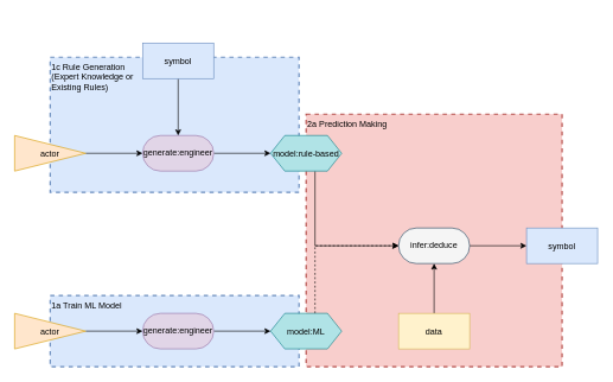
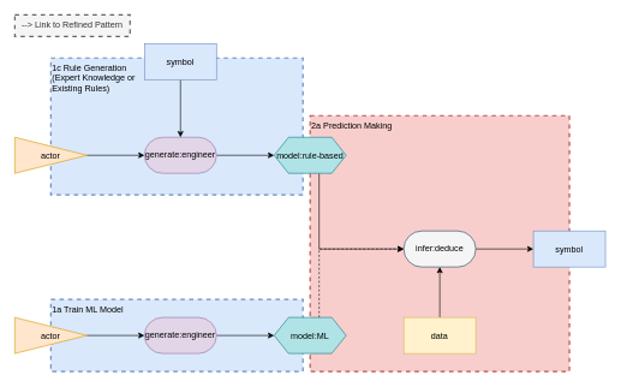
  <mxCell id="0" />
  <mxCell id="1" parent="0" />
  <mxCell id="2" value="2a Prediction Making" style="text;html=1;align=left;verticalAlign=top;whiteSpace=wrap;rounded=0;dashed=1;fillColor=#f8cecc;strokeColor=#b85450;strokeWidth=2;" name="text" vertex="1" parent="1"><mxGeometry x="430" y="160" width="360" height="355" as="geometry" /></mxCell>
  <mxCell id="3" value="1a Train ML Model" style="text;html=1;align=left;verticalAlign=top;whiteSpace=wrap;rounded=0;dashed=1;fillColor=#dae8fc;strokeColor=#6c8ebf;strokeWidth=2;" name="text" vertex="1" parent="1"><mxGeometry x="70" y="415" width="350" height="100" as="geometry" /></mxCell>
  <mxCell id="4" value="&lt;div&gt;1c Rule Generation&lt;/div&gt;&lt;div&gt;(Expert Knowledge or&lt;/div&gt;&lt;div&gt;Existing Rules)&lt;/div&gt;" style="text;html=1;align=left;verticalAlign=top;whiteSpace=wrap;rounded=0;dashed=1;fillColor=#dae8fc;strokeColor=#6c8ebf;strokeWidth=2;" name="text" vertex="1" parent="1"><mxGeometry x="70" y="80" width="350" height="190" as="geometry" /></mxCell>
  <mxCell id="5" style="edgeStyle=orthogonalEdgeStyle;rounded=0;orthogonalLoop=1;jettySize=auto;html=1;exitX=1;exitY=0.5;exitDx=0;exitDy=0;entryX=0;entryY=0.5;entryDx=0;entryDy=0;" edge="1" source="6" target="8" parent="1"><mxGeometry relative="1" as="geometry" /></mxCell>
  <mxCell id="6" value="actor" style="triangle;fillColor=#ffe6cc;strokeColor=#d79b00;" name="actor" vertex="1" parent="1"><mxGeometry x="20" y="190" width="100" height="50" as="geometry" /></mxCell>
  <mxCell id="7" style="edgeStyle=orthogonalEdgeStyle;rounded=0;orthogonalLoop=1;jettySize=auto;html=1;exitX=1;exitY=0.5;exitDx=0;exitDy=0;entryX=0;entryY=0.5;entryDx=0;entryDy=0;" edge="1" parent="1" source="8" target="10"><mxGeometry relative="1" as="geometry" /></mxCell>
  <mxCell id="8" value="generate:engineer" style="rounded=1;whiteSpace=wrap;html=1;arcSize=50;fillColor=#e1d5e7;strokeColor=#9673a6;" name="generate:engineer" vertex="1" parent="1"><mxGeometry x="200" y="190" width="100" height="50" as="geometry" /></mxCell>
  <mxCell id="9" style="edgeStyle=orthogonalEdgeStyle;rounded=0;orthogonalLoop=1;jettySize=auto;html=1;exitX=0.625;exitY=1;exitDx=0;exitDy=0;entryX=0;entryY=0.5;entryDx=0;entryDy=0;" edge="1" parent="1" source="10" target="20"><mxGeometry relative="1" as="geometry" /></mxCell>
  <mxCell id="10" value="model:rule-based" style="shape=hexagon;perimeter=hexagonPerimeter2;fillColor=#b0e3e6;strokeColor=#0e8088;size=0.2;" name="model" vertex="1" parent="1"><mxGeometry x="380" y="190" width="100" height="50" as="geometry" /></mxCell>
  <mxCell id="11" style="edgeStyle=orthogonalEdgeStyle;rounded=0;orthogonalLoop=1;jettySize=auto;html=1;exitX=0.5;exitY=1;exitDx=0;exitDy=0;entryX=0.5;entryY=0;entryDx=0;entryDy=0;" edge="1" parent="1" source="12" target="8"><mxGeometry relative="1" as="geometry" /></mxCell>
  <mxCell id="12" value="symbol" style="rectangle;fillColor=#dae8fc;strokeColor=#6c8ebf;" name="symbol" vertex="1" parent="1"><mxGeometry x="200" y="60" width="100" height="50" as="geometry" /></mxCell>
  <mxCell id="13" style="edgeStyle=orthogonalEdgeStyle;rounded=0;orthogonalLoop=1;jettySize=auto;html=1;exitX=1;exitY=0.5;exitDx=0;exitDy=0;entryX=0;entryY=0.5;entryDx=0;entryDy=0;" edge="1" parent="1" source="14" target="16"><mxGeometry relative="1" as="geometry" /></mxCell>
  <mxCell id="14" value="actor" style="triangle;fillColor=#ffe6cc;strokeColor=#d79b00;" name="actor" vertex="1" parent="1"><mxGeometry x="20" y="440" width="100" height="50" as="geometry" /></mxCell>
  <mxCell id="15" style="edgeStyle=orthogonalEdgeStyle;rounded=0;orthogonalLoop=1;jettySize=auto;html=1;exitX=1;exitY=0.5;exitDx=0;exitDy=0;entryX=0;entryY=0.5;entryDx=0;entryDy=0;" edge="1" parent="1" source="16" target="18"><mxGeometry relative="1" as="geometry" /></mxCell>
  <mxCell id="16" value="generate:engineer" style="rounded=1;whiteSpace=wrap;html=1;arcSize=50;fillColor=#e1d5e7;strokeColor=#9673a6;" name="generate:engineer" vertex="1" parent="1"><mxGeometry x="200" y="440" width="100" height="50" as="geometry" /></mxCell>
  <mxCell id="17" style="edgeStyle=orthogonalEdgeStyle;rounded=0;orthogonalLoop=1;jettySize=auto;html=1;exitX=0.625;exitY=0;exitDx=0;exitDy=0;entryX=0;entryY=0.5;entryDx=0;entryDy=0;dashed=1;" edge="1" parent="1" source="18" target="20"><mxGeometry relative="1" as="geometry" /></mxCell>
  <mxCell id="18" value="model:ML" style="shape=hexagon;perimeter=hexagonPerimeter2;fillColor=#b0e3e6;strokeColor=#0e8088;size=0.2;" name="model" vertex="1" parent="1"><mxGeometry x="380" y="440" width="100" height="50" as="geometry" /></mxCell>
  <mxCell id="19" style="edgeStyle=orthogonalEdgeStyle;rounded=0;orthogonalLoop=1;jettySize=auto;html=1;exitX=1;exitY=0.5;exitDx=0;exitDy=0;entryX=0;entryY=0.5;entryDx=0;entryDy=0;" edge="1" parent="1" source="20" target="23"><mxGeometry relative="1" as="geometry" /></mxCell>
  <mxCell id="20" value="infer:deduce" style="rounded=1;whiteSpace=wrap;html=1;arcSize=50;fillColor=#f5f5f5;strokeColor=#23445d;" name="infer:deduce" vertex="1" parent="1"><mxGeometry x="560" y="320" width="100" height="50" as="geometry" /></mxCell>
  <mxCell id="21" style="edgeStyle=orthogonalEdgeStyle;rounded=0;orthogonalLoop=1;jettySize=auto;html=1;entryX=0.5;entryY=1;entryDx=0;entryDy=0;" edge="1" parent="1" source="22" target="20"><mxGeometry relative="1" as="geometry" /></mxCell>
  <mxCell id="22" value="data" style="rectangle;fillColor=#fff2cc;strokeColor=#d6b656;" name="data" vertex="1" parent="1"><mxGeometry x="560" y="440" width="100" height="50" as="geometry" /></mxCell>
  <mxCell id="23" value="symbol" style="rectangle;fillColor=#dae8fc;strokeColor=#6c8ebf;" name="symbol" vertex="1" parent="1"><mxGeometry x="740" y="320" width="100" height="50" as="geometry" /></mxCell>
+ <mxCell id="24" value="--&amp;gt; Link to Refined Pattern" style="text;html=1;align=center;verticalAlign=middle;whiteSpace=wrap;rounded=0;dashed=1;fillColor=#f5f5f5;fontColor=#333333;strokeColor=#666666;strokeWidth=2;" name="text" vertex="1" parent="1"><mxGeometry x="20" y="20" width="160" height="30" as="geometry" /></mxCell>
